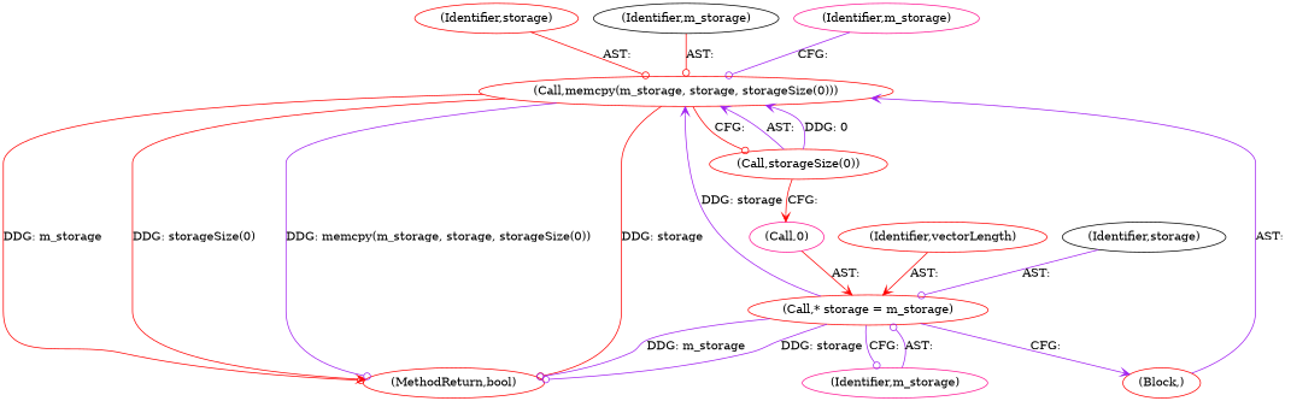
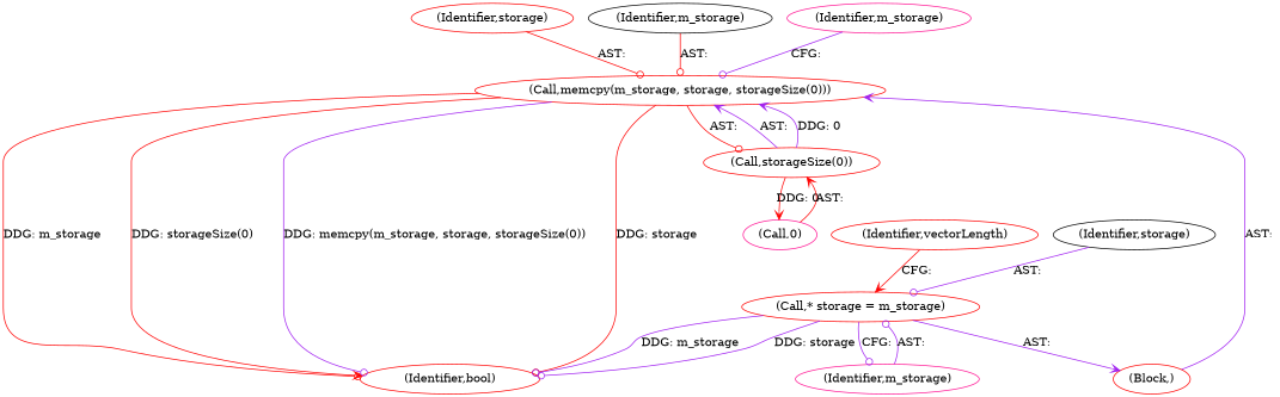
  digraph {
    node [color=red]
    edge [arrowhead=odot color=purple]
    n1 [label="(Call,memcpy(m_storage, storage, storageSize(0)))"]
    n2 [label="(Call,storageSize(0))"]
-   n3 [label="(MethodReturn,bool)"]
+   n3 [label="(Identifier,bool)"]
    n4 [color=deeppink label="(Call,0)"]
    n5 [label="(Block,)"]
    n6 [label="(Call,* storage = m_storage)"]
    n7 [color=deeppink label="(Identifier,m_storage)"]
    n8 [label="(Identifier,vectorLength)"]
    n9 [label="(Identifier,storage)"]
    n10 [color=black label="(Identifier,storage)"]
    n11 [color=black label="(Identifier,m_storage)"]
    n12 [color=deeppink label="(Identifier,m_storage)"]
-   n1 -> n2 [color=red label="CFG: "]
+   n1 -> n2 [color=red label="AST: "]
    n1 -> n3 [color=red label="DDG: storage"]
    n1 -> n3 [color=red label="DDG: m_storage"]
    n1 -> n3 [arrowhead=vee color=red label="DDG: storageSize(0)"]
    n1 -> n3 [label="DDG: memcpy(m_storage, storage, storageSize(0))"]
    n2 -> n1 [arrowhead=vee label="AST: "]
    n2 -> n1 [arrowhead=vee label="DDG: 0"]
-   n2 -> n4 [arrowhead=vee color=red label="CFG: "]
-   n4 -> n6 [arrowhead=vee color=red label="AST: "]
+   n2 -> n4 [arrowhead=vee color=red label="DDG: 0"]
+   n4 -> n2 [arrowhead=vee color=red label="AST: "]
    n5 -> n1 [arrowhead=vee label="AST: "]
-   n6 -> n1 [arrowhead=vee label="DDG: storage"]
    n6 -> n3 [label="DDG: storage"]
    n6 -> n3 [label="DDG: m_storage"]
-   n6 -> n5 [arrowhead=vee label="CFG: "]
+   n6 -> n5 [arrowhead=vee label="AST: "]
    n6 -> n7 [label="CFG: "]
    n7 -> n6 [label="AST: "]
-   n8 -> n6 [arrowhead=vee color=red label="AST: "]
+   n8 -> n6 [arrowhead=vee color=red label="CFG: "]
    n9 -> n1 [color=red label="AST: "]
    n10 -> n6 [label="AST: "]
    n11 -> n1 [color=red label="AST: "]
    n12 -> n1 [label="CFG: "]
  }
